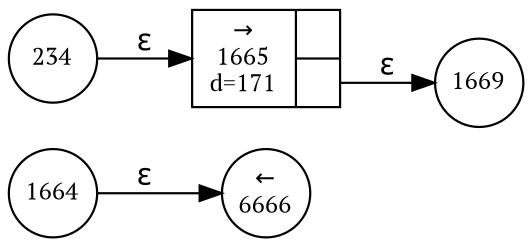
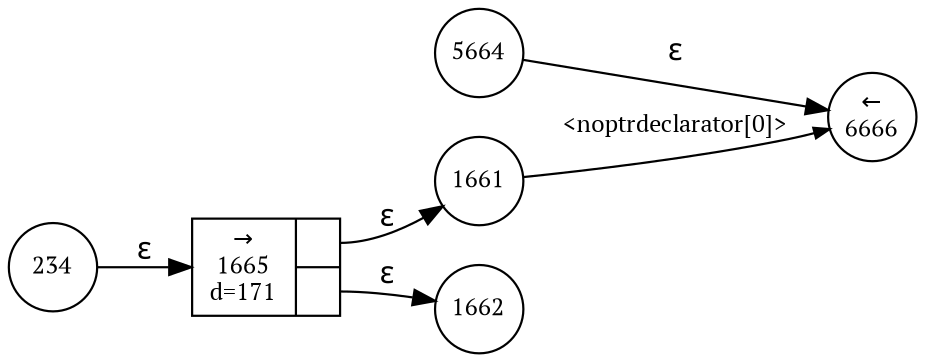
  digraph {
    fontname="PT Serif"
    rankdir=LR
    node [fixedsize=true fontname="PT Serif" fontsize=11 peripheries=1 shape=circle]
    edge [fontname="PT Serif"]
-   n1 [label=1664 width=.55]
+   n1 [label=5664 width=.55]
    n2 [label="&larr;\n6666" width=.55]
    n3 [fixedsize=false label="{&rarr;\n1665\nd=171|{<p0>|<p1>}}" shape=record]
-   n5 [label=1669 width=.55]
+   n4 [label=1661 width=.55]
+   n5 [label=1662 width=.55]
    n6 [label=234 width=.55]
    n1 -> n2 [label="&epsilon;"]
+   n3 -> n4 [label="&epsilon;" tailport=p0]
    n3 -> n5 [label="&epsilon;" tailport=p1]
+   n4 -> n2 [arrowhead=normal arrowsize=.7 fontsize=11 label="<noptrdeclarator[0]>"]
    n6 -> n3 [label="&epsilon;"]
  }
